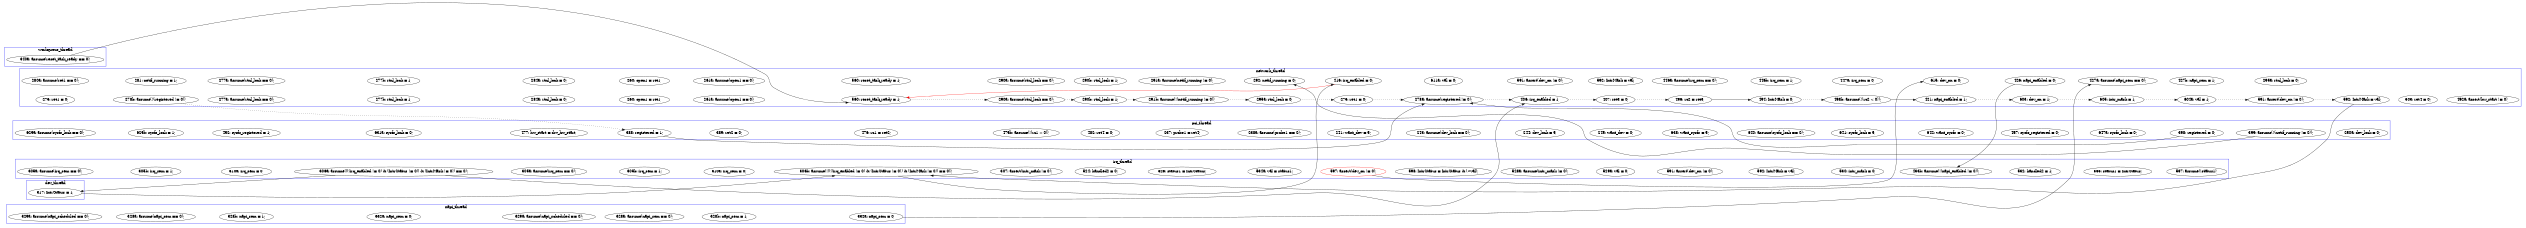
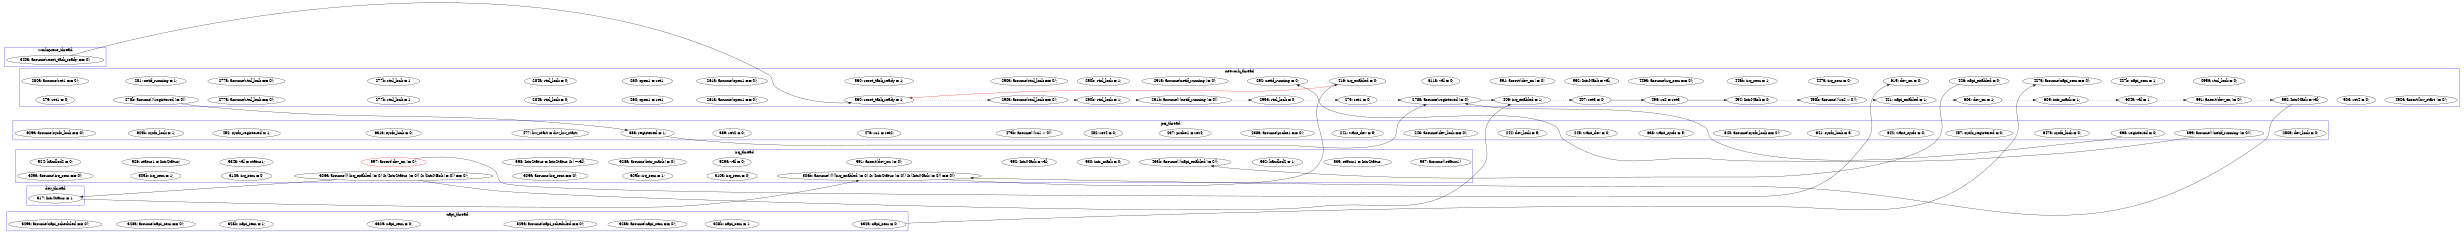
  digraph {
    rankdir=LR
    edge [color=white style=solid]
    n1 [label="340a: assume(reset_task_ready == 0);"]
    n2 [label="332a: napi_sem = 0;"]
    n3 [label="328a: assume(napi_sem == 0);"]
    n4 [label="328b: napi_sem = 1;"]
    n5 [label="329a: assume(napi_scheduled == 0);"]
    n6 [label="329a: assume(napi_scheduled == 0);"]
    n7 [label="328a: assume(napi_sem == 0);"]
    n8 [label="328b: napi_sem = 1;"]
    n9 [label="332a: napi_sem = 0;"]
    n10 [label="317: IntrStatus = 1;"]
    n11 [label="388: registered = 1;"]
    n12 [label="631a: sysfs_lock = 0;"]
    n13 [label="477: hw_start = drv_hw_start;"]
    n14 [label="389: ret2 = 0;"]
    n15 [label="476: rc1 = ret2;"]
    n16 [label="398: registered = 0;"]
    n17 [label="399: assume(!(netif_running != 0));"]
    n18 [label="629a: assume(sysfs_lock == 0);"]
    n19 [label="629b: sysfs_lock = 1;"]
    n20 [label="245: want_dev = 0;"]
    n21 [label="638: want_sysfs = 5;"]
    n22 [label="457: sysfs_registered = 0;"]
    n23 [label="647a: sysfs_lock = 0;"]
    n24 [label="452: sysfs_registered = 1;"]
    n25 [label="243: assume(dev_lock == 0);"]
    n26 [label="244: dev_lock = 5;"]
    n27 [label="479b: assume(!(rc1 < 0));"]
    n28 [label="482: ret4 = 0;"]
    n29 [label="641: sysfs_lock = 5;"]
    n30 [label="642: want_sysfs = 0;"]
    n31 [label="640: assume(sysfs_lock == 0);"]
    n32 [label="237: probe1 = ret4;"]
    n33 [label="238a: assume(probe1 == 0);"]
    n34 [label="250a: dev_lock = 0;"]
    n35 [label="241: want_dev = 5;"]
    n36 [label="278a: assume(registered != 0);"]
    n37 [label="560: reset_task_ready = 1;"]
    n38 [label="290a: assume(rtnl_lock == 0);"]
    n39 [label="592: IntrMask = val;"]
    n40 [label="280a: assume(ret1 == 0);"]
    n41 [label="281: netif_running = 1;"]
    n42 [label="261a: assume(open1 == 0);"]
    n43 [label="406: irq_enabled = 1;"]
    n44 [label="275: ret1 = 0;"]
    n45 [label="278b: assume(!(registered != 0));"]
    n46 [label="615: dev_on = 0;"]
    n47 [label="426: napi_enabled = 0;"]
    n48 [label="292: netif_running = 0;"]
    n49 [label="416: irq_enabled = 0;"]
    n50 [label="275: ret1 = 0;"]
    n51 [label="427a: assume(napi_sem == 0);"]
    n52 [label="447a: irq_sem = 0;"]
    n53 [label="611a: val = 0;"]
    n54 [label="494: IntrMask = 0;"]
    n55 [label="498b: assume(!(rc2 < 0));"]
    n56 [label="591: assert(dev_on != 0);"]
    n57 [label="592: IntrMask = val;"]
    n58 [label="291b: assume(!(netif_running != 0));"]
    n59 [label="295a: rtnl_lock = 0;"]
    n60 [label="261a: assume(open1 == 0);"]
    n61 [label="560: reset_task_ready = 1;"]
    n62 [label="496: rc2 = ret3;"]
    n63 [label="290a: assume(rtnl_lock == 0);"]
    n64 [label="277a: assume(rtnl_lock == 0);"]
    n65 [label="284a: rtnl_lock = 0;"]
    n66 [label="260: open1 = ret1;"]
    n67 [label="492a: assert(hw_start != 0);"]
    n68 [label="603: dev_on = 1;"]
    n69 [label="605: intr_mask = 1;"]
    n70 [label="427b: napi_sem = 1;"]
    n71 [label="295a: rtnl_lock = 0;"]
    n72 [label="277b: rtnl_lock = 1;"]
    n73 [label="284a: rtnl_lock = 0;"]
    n74 [label="503: ret4 = 0;"]
    n75 [label="446a: assume(irq_sem == 0);"]
    n76 [label="604a: val = 1;"]
    n77 [label="591: assert(dev_on != 0);"]
    n78 [label="277b: rtnl_lock = 1;"]
    n79 [label="407: ret3 = 0;"]
    n80 [label="290b: rtnl_lock = 1;"]
    n81 [label="260: open1 = ret1;"]
    n82 [label="421: napi_enabled = 1;"]
    n83 [label="277a: assume(rtnl_lock == 0);"]
    n84 [label="290b: rtnl_lock = 1;"]
    n85 [label="291a: assume(netif_running != 0);"]
    n86 [label="446b: irq_sem = 1;"]
    n87 [label="306b: assume(!((((irq_enabled != 0) & (IntrStatus != 0)) & (IntrMask != 0)) == 0));"]
    n88 [label="534a: val = status1;"]
    n89 [color=red label="597: assert(dev_on != 0);"]
    n90 [label="306a: assume((((irq_enabled != 0) & (IntrStatus != 0)) & (IntrMask != 0)) == 0);"]
    n91 [label="529a: val = 0;"]
    n92 [label="591: assert(dev_on != 0);"]
    n93 [label="598: IntrStatus = IntrStatus & (~val);"]
-   n94 [label="307: assert(intr_mask != 0);"]
    n95 [label="524: handled2 = 0;"]
    n96 [label="305b: irq_sem = 1;"]
    n97 [label="310a: irq_sem = 0;"]
    n98 [label="526: status1 = IntrStatus;"]
    n99 [label="305b: irq_sem = 1;"]
    n100 [label="310a: irq_sem = 0;"]
    n101 [label="305a: assume(irq_sem == 0);"]
    n102 [label="592: IntrMask = val;"]
    n103 [label="530: intr_mask = 0;"]
    n104 [label="305a: assume(irq_sem == 0);"]
    n105 [label="528a: assume(intr_mask != 0);"]
    n106 [label="532: handled2 = 1;"]
    n107 [label="535: status1 = IntrStatus;"]
    n108 [label="537: assume(!status1);"]
    n109 [label="433b: assume(!(napi_enabled != 0));"]
    subgraph cluster_1 {
      color=blue
      label=workqueue_thread
      n1
    }
    subgraph cluster_2 {
      color=blue
      label=napi_thread
      n2
      n3
      n4
      n5
      n6
      n7
      n8
      n9
    }
    subgraph cluster_3 {
      color=blue
      label=dev_thread
      n10
    }
    subgraph cluster_4 {
      color=blue
      label=pci_thread
      n11
      n12
      n13
      n14
      n15
      n16
      n17
      n18
      n19
      n20
      n21
      n22
      n23
      n24
      n25
      n26
      n27
      n28
      n29
      n30
      n31
      n32
      n33
      n34
      n35
    }
    subgraph cluster_5 {
      color=blue
      label=network_thread
      n36
      n37
      n38
      n39
      n40
      n41
      n42
      n43
      n44
      n45
      n46
      n47
      n48
      n49
      n50
      n51
      n52
      n53
      n54
      n55
      n56
      n57
      n58
      n59
      n60
      n61
      n62
      n63
      n64
      n65
      n66
      n67
      n68
      n69
      n70
      n71
      n72
      n73
      n74
      n75
      n76
      n77
      n78
      n79
      n80
      n81
      n82
      n83
      n84
      n85
      n86
    }
    subgraph cluster_6 {
      color=blue
      label=irq_thread
      n87
      n88
      n89
      n90
      n91
      n92
      n93
-     n94
      n95
      n96
      n97
      n98
      n99
      n100
      n101
      n102
      n103
      n104
      n105
      n106
      n107
      n108
      n109
    }
    n1 -> n37 [color=black constraint=false]
    n2 -> n51 [color=black constraint=false]
    n3 -> n4
    n4 -> n9
    n5 -> n3
    n6 -> n7
    n7 -> n8
    n8 -> n2
    n9 -> n6
    n10 -> n87 [color=black constraint=false]
    n11 -> n14
    n11 -> n36 [color=black constraint=false]
    n12 -> n13
    n13 -> n11
    n14 -> n15
    n15 -> n27
    n16 -> n17
    n16 -> n36 [color=black constraint=false]
    n17 -> n34
    n17 -> n48 [color=black constraint=false]
    n18 -> n19
    n19 -> n24
    n20 -> n21
    n21 -> n31
    n22 -> n23
    n23 -> n16
    n24 -> n12
    n25 -> n26
    n26 -> n20
    n27 -> n28
    n28 -> n32
    n29 -> n30
    n30 -> n22
    n31 -> n29
    n32 -> n33
    n33 -> n35
    n35 -> n25
-   n36 -> n43 [color=black style=dotted]
+   n36 -> n43 [color=black]
    n37 -> n38 [color=black style=dotted]
    n38 -> n80 [color=black style=dotted]
    n39 -> n74
    n39 -> n87 [color=black constraint=false]
    n40 -> n41
    n41 -> n83
    n42 -> n37
    n43 -> n79 [color=black style=dotted]
    n44 -> n45
-   n45 -> n11 [color=black constraint=false style=dotted]
+   n45 -> n11 [color=black constraint=false]
    n45 -> n64
    n46 -> n47
    n47 -> n51
    n47 -> n109 [color=black constraint=false]
    n48 -> n49
    n49 -> n37 [color=red constraint=false]
    n49 -> n53
    n50 -> n36 [color=black style=dotted]
    n51 -> n70
    n52 -> n46
    n53 -> n56
    n54 -> n55 [color=black style=dotted]
-   n55 -> n82 [color=black]
+   n55 -> n82 [color=black style=dotted]
    n56 -> n57
    n57 -> n75
    n58 -> n59 [color=black style=dotted]
    n59 -> n50 [color=black style=dotted]
    n60 -> n61
    n61 -> n63
    n62 -> n54 [color=black]
    n63 -> n84
    n64 -> n78
    n65 -> n66
    n66 -> n42
    n68 -> n69 [color=black style=dotted]
    n69 -> n76 [color=black style=dotted]
    n70 -> n71
    n72 -> n73
    n73 -> n81
    n74 -> n67
    n75 -> n86
    n76 -> n77 [color=black style=dotted]
    n77 -> n39 [color=black style=dotted]
    n78 -> n65
-   n79 -> n62 [color=black style=dotted]
+   n79 -> n62 [color=black]
    n80 -> n58 [color=black style=dotted]
    n81 -> n60
    n82 -> n68 [color=black style=dotted]
    n83 -> n72
    n84 -> n85
    n85 -> n48
    n86 -> n52
    n87 -> n49 [color=black constraint=false]
-   n87 -> n94
    n88 -> n89
    n89 -> n46 [color=black constraint=false]
    n89 -> n93
    n90 -> n10 [color=black constraint=false]
    n90 -> n43 [color=black constraint=false]
    n90 -> n104
    n91 -> n92
    n92 -> n102
    n93 -> n105
-   n94 -> n95
    n95 -> n98
    n96 -> n97
    n97 -> n87
    n98 -> n88
    n99 -> n100
    n100 -> n90
    n101 -> n99
    n102 -> n103
    n103 -> n109
    n104 -> n96
    n105 -> n91
    n106 -> n107
    n107 -> n108
    n109 -> n106
  }
